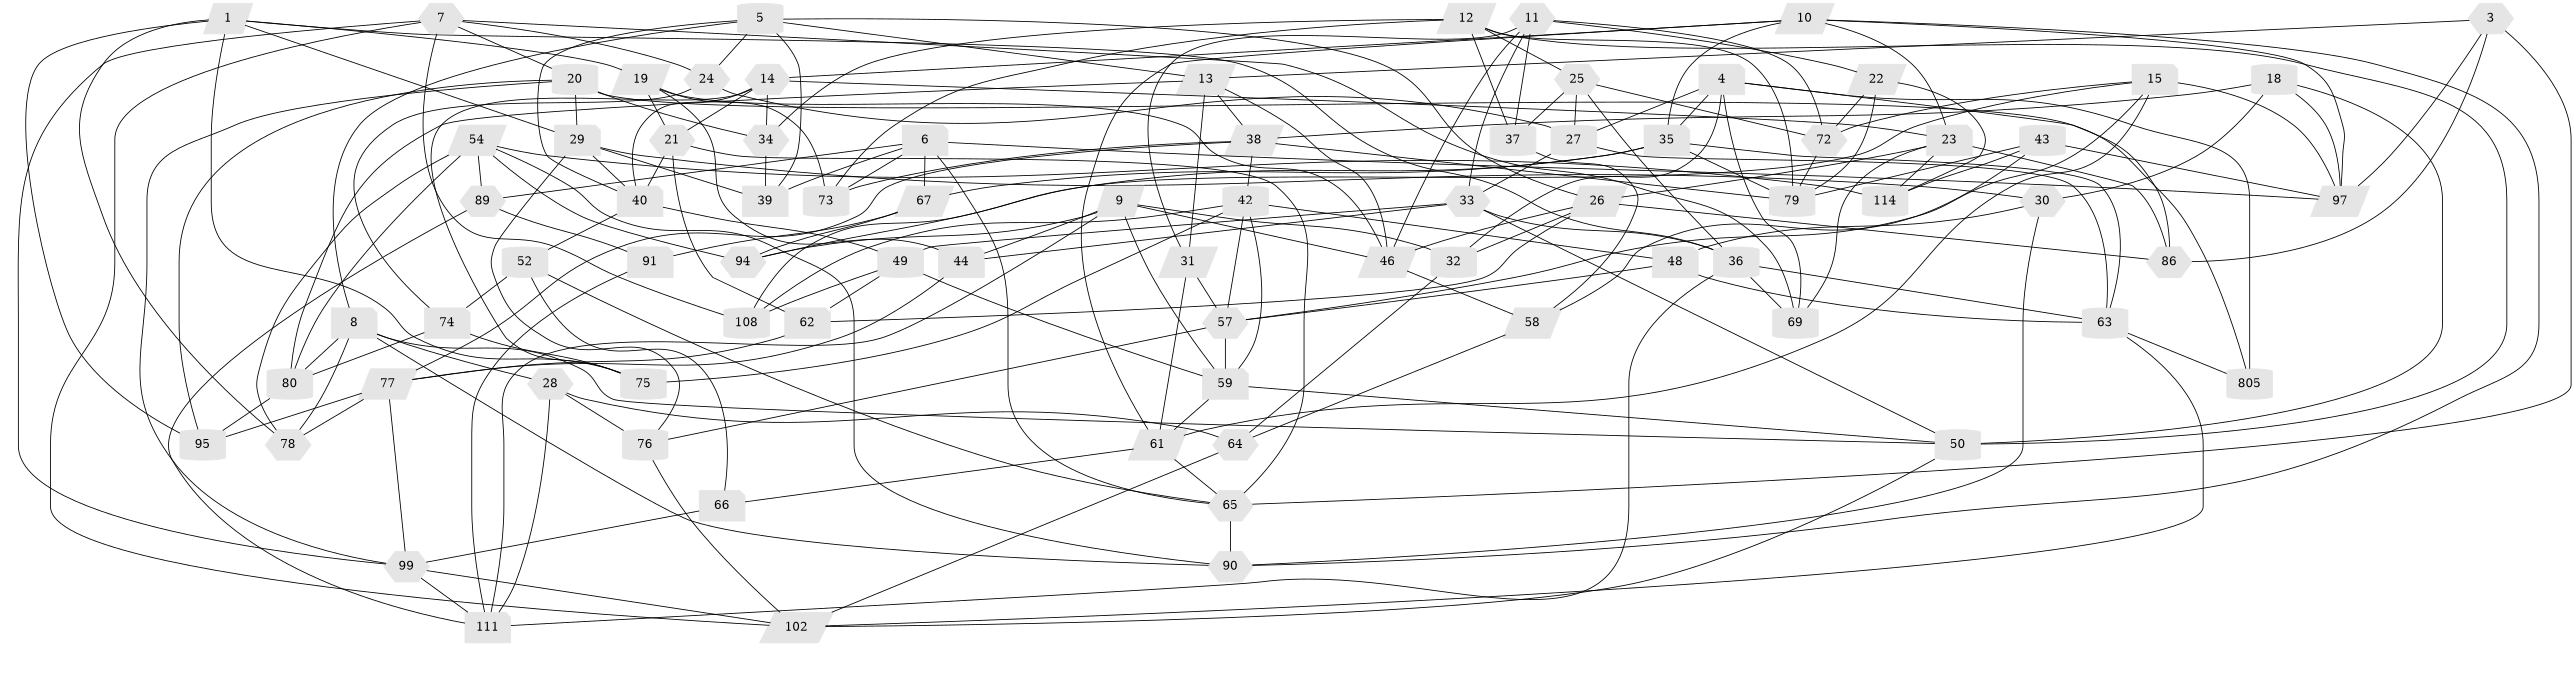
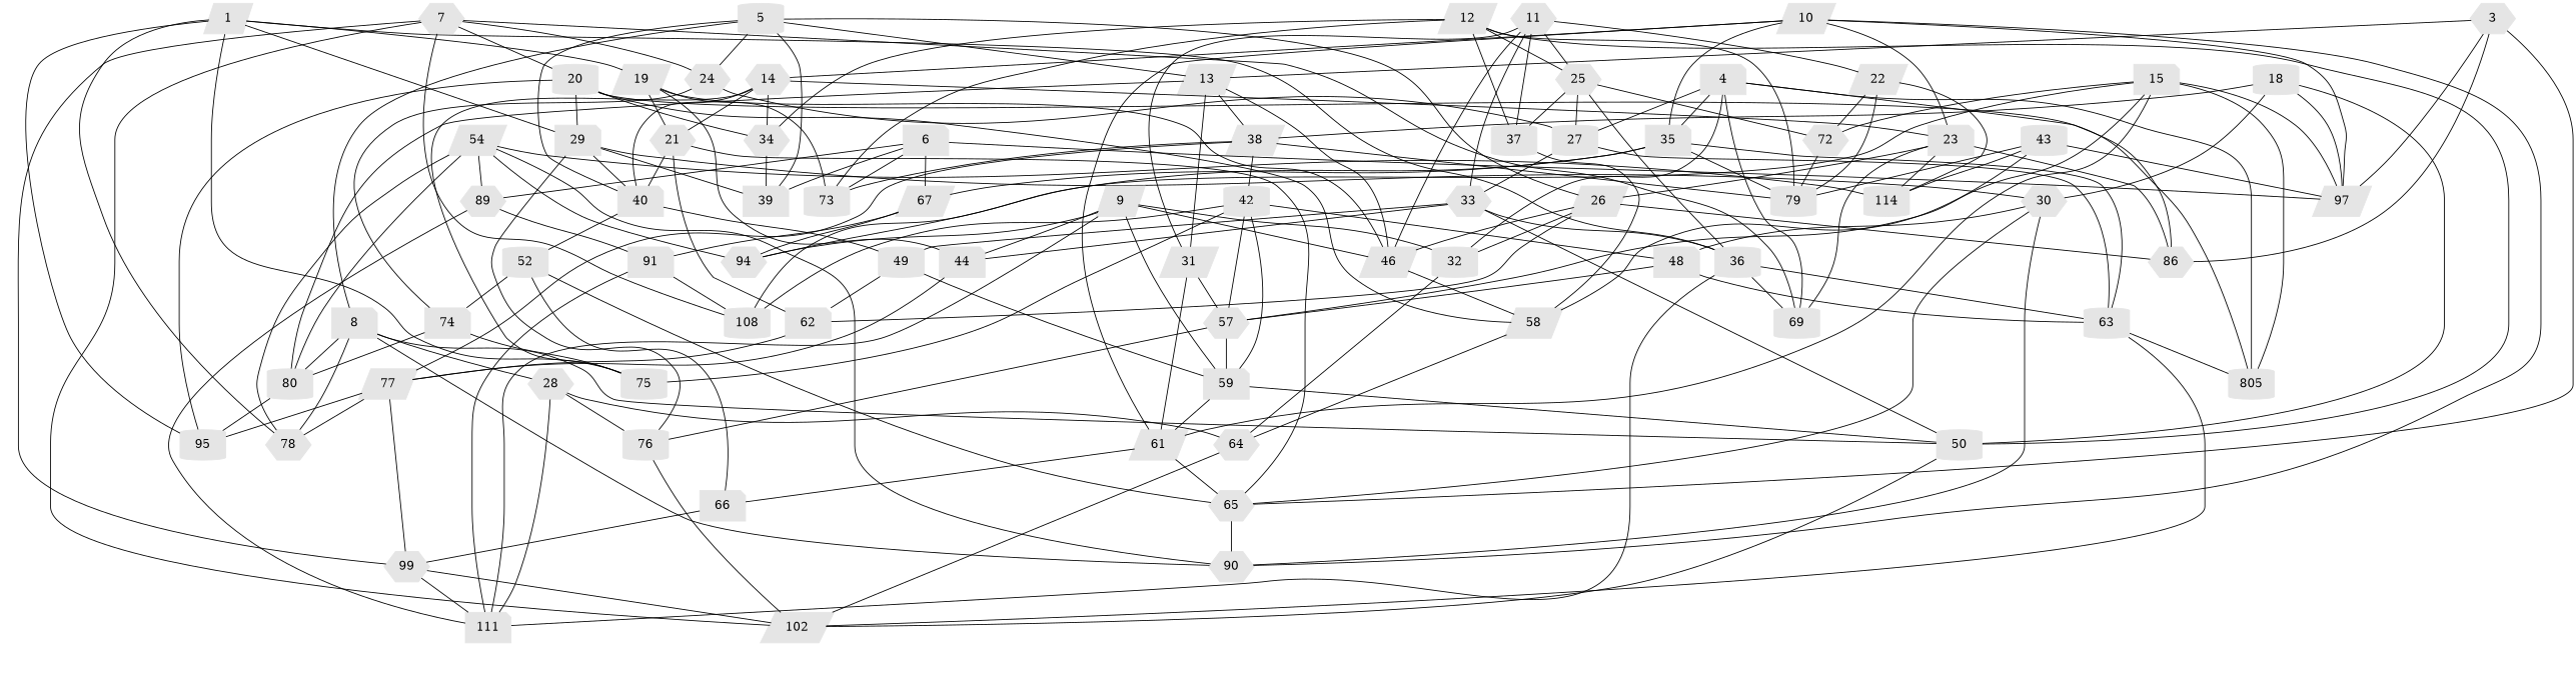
  graph {
    node [color=gray90 shape=cylinder style=filled]
    1 [shape=parallelogram super="+2"]
    19 [shape=parallelogram super="+71"]
    29 [shape=note super="+96"]
    36 [super="+41"]
    75
    78 [shape=hexagon]
    95
    73
    44 [shape=note]
    46 [shape=parallelogram super="+93"]
    21 [shape=hexagon]
    39 [shape=note]
    40 [shape=note super="+53"]
    30 [shape=hexagon]
    76
    69
    111 [shape=note super="+120"]
    63 [super="+101"]
    13 [shape=parallelogram super="+17"]
    80
    31 [shape=parallelogram]
    38 [shape=parallelogram super="+117"]
    3 [shape=hexagon]
    65 [shape=hexagon super="+118"]
    86 [shape=hexagon]
    97 [shape=parallelogram super="+103"]
    90 [shape=hexagon super="+92"]
    4 [shape=note super="+122"]
    27 [super="+50"]
    32
    35 [shape=note super="+81"]
    n32 [label=805]
    33 [shape=hexagon super="+110"]
    64 [shape=hexagon]
    67 [shape=parallelogram]
    108
    79 [super="+100"]
    5 [super="+88"]
    8 [shape=note super="+45"]
    24 [shape=hexagon]
    26 [shape=parallelogram super="+83"]
    28 [shape=hexagon]
    n43 [label=50 super="+109"]
    74 [shape=note]
    62 [shape=note]
    49
    52 [super="+119"]
    6 [shape=note super="+68"]
    89 [shape=hexagon]
    94 [shape=hexagon]
    91 [shape=note]
    7 [shape=hexagon super="+70"]
    20 [super="+98"]
    99 [shape=hexagon super="+106"]
    102 [shape=parallelogram super="+116"]
    34 [shape=hexagon]
    9 [shape=parallelogram super="+56"]
    59 [shape=note super="+82"]
    77 [shape=parallelogram super="+107"]
    58 [shape=parallelogram]
    61 [shape=parallelogram super="+112"]
    10 [shape=parallelogram super="+16"]
    14 [shape=hexagon super="+115"]
    23 [shape=note super="+85"]
    114
    66 [shape=note]
    11 [shape=hexagon super="+55"]
    22 [shape=parallelogram]
    25 [shape=hexagon super="+104"]
    37
    72 [shape=hexagon]
    57 [shape=hexagon super="+113"]
    12 [shape=parallelogram super="+84"]
    42 [super="+51"]
    15 [shape=note super="+47"]
    18
    48 [shape=note]
    43
    54 [shape=parallelogram super="+121"]
    1 -- 19
    1 -- 29
    1 -- 36
    1 -- 75
    1 -- 78
    1 -- 95
    19 -- 73
    19 -- 44
    19 -- 46
    19 -- 21
    29 -- 39
    29 -- 40
    29 -- 30
    29 -- 76
    36 -- 69
    36 -- 111
    36 -- 63
    44 -- 77
    46 -- 58
    21 -- 40
    21 -- 65
    21 -- 62
    40 -- 49
    40 -- 52
    30 -- 90
    30 -- 48
    76 -- 102
    63 -- n32
    63 -- 102
    13 -- 46
    13 -- 80
    13 -- 31
    13 -- 38
    80 -- 95
    31 -- 61
    31 -- 57
    38 -- 73
    38 -- 79
    38 -- 77
    38 -- 42
    3 -- 13
    3 -- 65
    3 -- 86
    3 -- 97
    65 -- 90
    4 -- 69
    4 -- 86
    4 -- 27
    4 -- 32
    4 -- 35
    4 -- n32
    27 -- 63
    27 -- 33
    32 -- 64
    35 -- 63
    35 -- 67
    35 -- 108
    35 -- 79
    33 -- 36
    33 -- 44
    33 -- n43
    33 -- 49
    64 -- 102
    67 -- 94
    67 -- 91
    5 -- 39
    5 -- 40
    5 -- 13
    5 -- 8
    5 -- 24
    5 -- 26
    8 -- 78
    8 -- 80
    8 -- 90
    8 -- 28
    8 -- n43
    24 -- 27
    24 -- 74
    26 -- 46
    26 -- 86
    26 -- 32
    26 -- 62
    28 -- 76
    28 -- 111
    28 -- 64
    n43 -- 102
    74 -- 75
    74 -- 80
    62 -- 77
    49 -- 62
    49 -- 59
    52 -- 65
    52 -- 74
    52 -- 66
    6 -- 73
    6 -- 39
-   6 -- 65
+   30 -- 65
    6 -- 97
    6 -- 67
    6 -- 89
    89 -- 111
    89 -- 91
    91 -- 111
-   49 -- 108
+   91 -- 108
    7 -- 69
    7 -- 108
    7 -- 24
    7 -- 20
    7 -- 99
    7 -- 102
    20 -- 29
    20 -- 95
    20 -- n32
-   20 -- 99
+   20 -- 58
    20 -- 34
    99 -- 111
    99 -- 102
    34 -- 39
    9 -- 44
    9 -- 46
    9 -- 111
    9 -- 32
    9 -- 94
    9 -- 59
    59 -- n43
    59 -- 61
    77 -- 78
    77 -- 95
    77 -- 99
    58 -- 64
    61 -- 65
    61 -- 66
    10 -- 97
    10 -- 90
    10 -- 35
    10 -- 61
    10 -- 14
    10 -- 23
    14 -- 75
    14 -- 21
    14 -- 40
    14 -- 34
    14 -- 23
    23 -- 69
    23 -- 86
    23 -- 26
    23 -- 114
    66 -- 99
    11 -- 46
    11 -- 31
    11 -- 33
    11 -- 22
-   11 -- 72
+   11 -- 25
    11 -- 37
    22 -- 79
    22 -- 114
    22 -- 72
    25 -- 36
    25 -- 27
    25 -- 37
    25 -- 72
    37 -- 58
    72 -- 79
    57 -- 76
    57 -- 59
    12 -- 73
    12 -- 79
    12 -- n43
    12 -- 34
    12 -- 25
    12 -- 37
    42 -- 75
    42 -- 108
    42 -- 59
    42 -- 57
    42 -- 48
    15 -- 97
+   15 -- n32
    15 -- 94
    15 -- 61
    15 -- 72
    15 -- 57
    18 -- 30
    18 -- 38
    18 -- 97
    18 -- n43
    48 -- 63
    48 -- 57
    43 -- 97
    43 -- 79
    43 -- 58
    43 -- 114
    54 -- 78
    54 -- 80
    54 -- 90
    54 -- 89
    54 -- 94
    54 -- 114
  }
